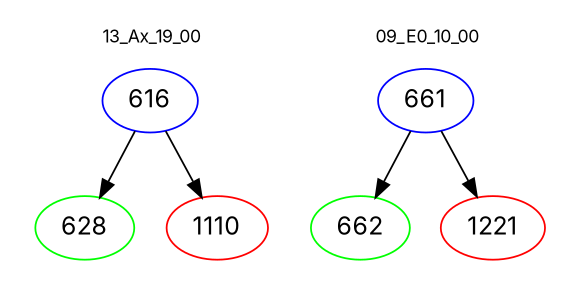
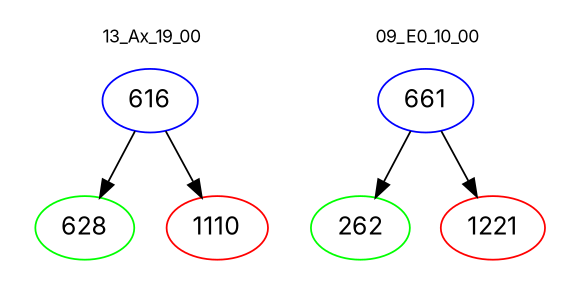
  digraph {
    fontname=Inter
    node [color=blue fontname=Inter]
    edge [color=black fontname=Inter]
    n1 [label=616]
    n2 [color=green label=628]
    n3 [color=red label=1110]
    n4 [label=661]
-   n5 [color=green label=662]
+   n5 [color=green label=262]
    n6 [color=red label=1221]
    subgraph cluster_1 {
      color=white
      fontsize=10
      label="13_Ax_19_00"
      n1
      n2
      n3
    }
    subgraph cluster_2 {
      color=white
      fontsize=10
      label="09_E0_10_00"
      n4
      n5
      n6
    }
    n1 -> n2
    n1 -> n3
    n4 -> n5
    n4 -> n6
  }
